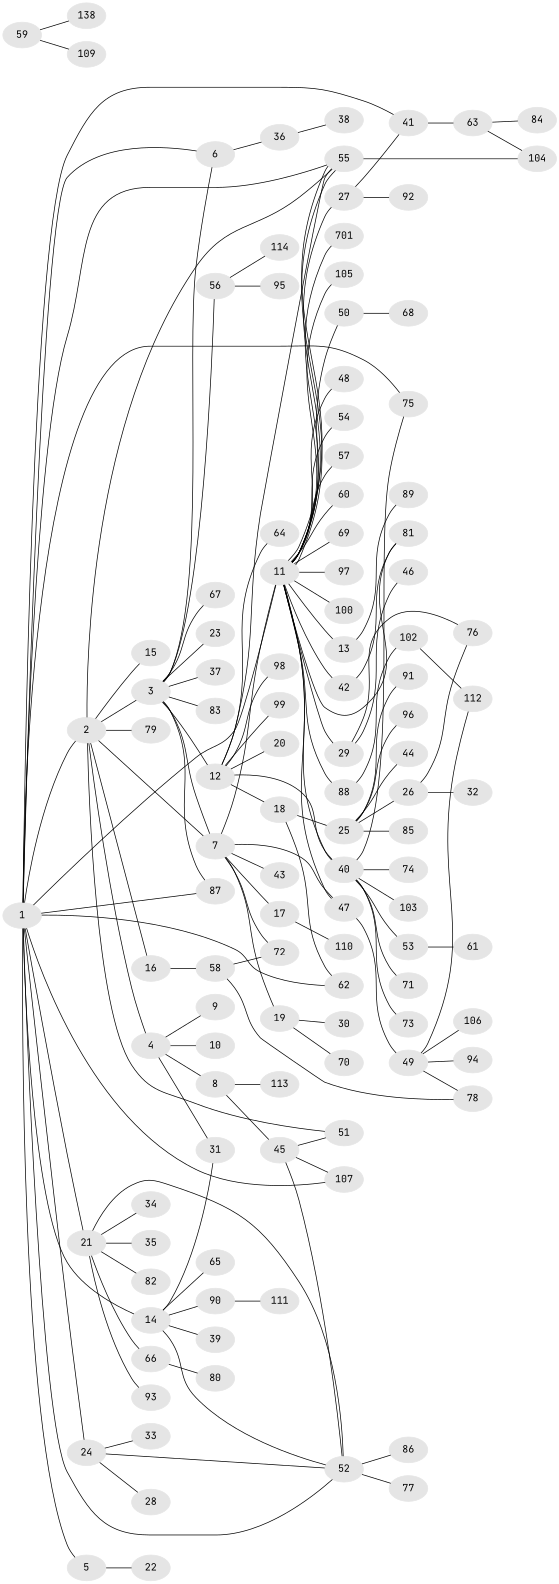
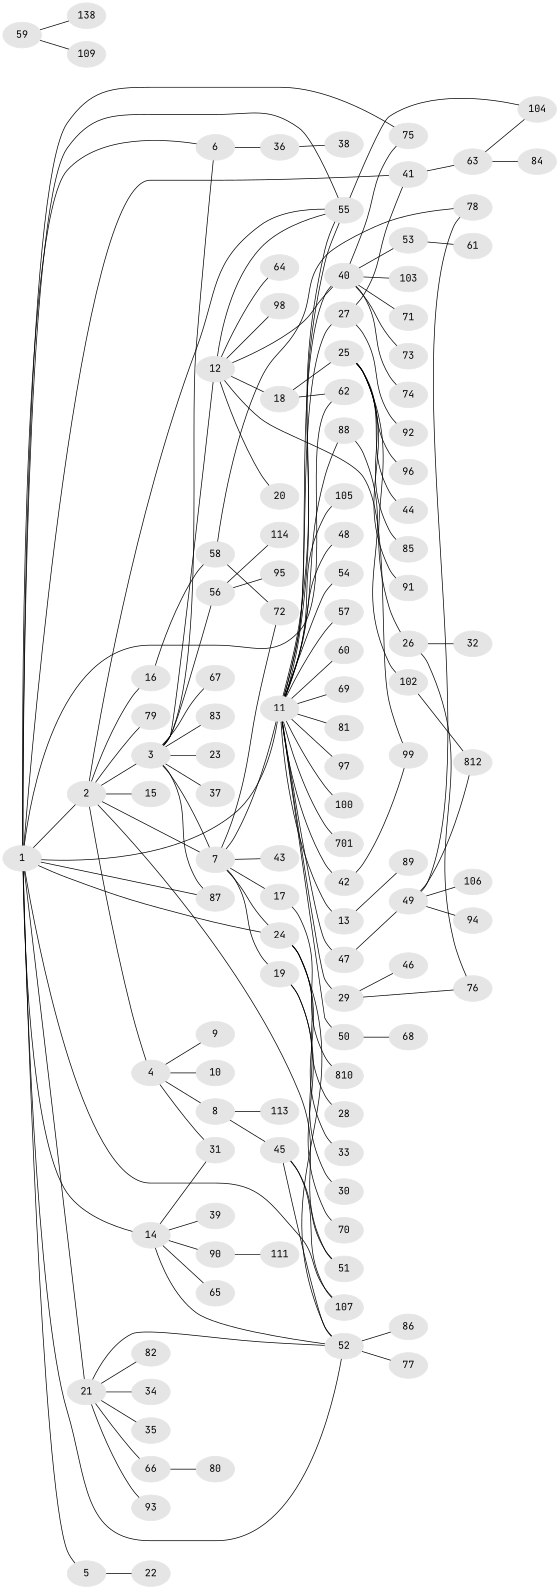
  graph {
    fontname="JetBrains Mono"
    rankdir=LR
    node [color=gray90 fontname="JetBrains Mono" style=filled]
    edge [fontname="JetBrains Mono"]
    1
    2
    5
    6
    11
    14
    21
    24
    41
    52
    55
    75
    87
    107
    62
    3
    4
    7
    15
    16
    79
    51
    22
    36
    13
    27
    29
    40
    42
    47
    48
    50
    54
    57
    60
    69
    81
    88
    97
    100
    n41 [label=701]
    105
    31
    39
    65
    90
    34
    35
    66
    82
    93
    28
    33
    25
    26
    44
    85
    91
    96
    63
    86
    77
    104
    12
    23
    37
    56
    67
    83
    8
    9
    10
    17
    19
    43
    72
    58
    18
    20
    64
    98
    99
    95
    114
    45
    113
    38
-   110
+   110 [label=810]
    30
    70
    89
    92
    76
    46
    53
    71
    73
    74
    103
    49
    68
    102
    111
    78
    80
    32
    61
    84
    94
    106
-   112
+   112 [label=812]
    n112 [label=138]
    59
    109
    1 -- 2
    1 -- 5
    1 -- 6
    1 -- 11
    1 -- 14
    1 -- 21
    1 -- 24
    1 -- 41
    1 -- 52
    1 -- 55
    1 -- 75
    1 -- 87
    1 -- 107
    1 -- 62
    2 -- 55
    2 -- 3
    2 -- 4
    2 -- 7
    2 -- 15
    2 -- 16
    2 -- 79
    2 -- 51
    5 -- 22
    6 -- 36
    11 -- 55
    11 -- 55
    11 -- 13
    11 -- 27
    11 -- 29
    11 -- 40
    11 -- 42
    11 -- 47
    11 -- 48
    11 -- 50
    11 -- 54
    11 -- 57
    11 -- 60
    11 -- 69
    11 -- 81
    11 -- 88
    11 -- 97
    11 -- 100
    11 -- n41
    11 -- 105
    14 -- 52
    14 -- 31
    14 -- 39
    14 -- 65
    14 -- 90
    21 -- 52
    21 -- 34
    21 -- 35
    21 -- 66
    21 -- 82
    21 -- 93
    24 -- 52
    24 -- 28
    24 -- 33
    41 -- 63
    52 -- 86
    52 -- 77
    55 -- 104
    3 -- 6
    3 -- 87
    3 -- 7
    3 -- 12
    3 -- 23
    3 -- 37
    3 -- 56
    3 -- 67
    3 -- 83
    4 -- 31
    4 -- 8
    4 -- 9
    4 -- 10
    7 -- 11
-   7 -- 47
+   7 -- 24
    7 -- 17
    7 -- 19
    7 -- 43
    7 -- 72
    16 -- 58
    36 -- 38
    13 -- 89
    27 -- 41
    27 -- 92
    29 -- 76
    29 -- 46
    40 -- 75
    40 -- 53
    40 -- 71
    40 -- 73
    40 -- 74
    40 -- 103
-   42 -- 81
+   42 -- 99
    47 -- 49
    50 -- 68
    88 -- 102
    90 -- 111
    66 -- 80
    25 -- 26
    25 -- 44
    25 -- 85
    25 -- 91
    25 -- 96
    26 -- 76
    26 -- 32
    63 -- 104
    63 -- 84
    12 -- 55
    12 -- 40
    12 -- 18
    12 -- 20
    12 -- 64
    12 -- 98
    12 -- 99
    56 -- 95
    56 -- 114
    8 -- 45
    8 -- 113
    17 -- 110
    19 -- 30
    19 -- 70
    58 -- 72
    58 -- 78
    18 -- 62
    18 -- 25
    45 -- 52
    45 -- 107
    45 -- 51
    53 -- 61
    49 -- 78
    49 -- 94
    49 -- 106
    49 -- 112
    102 -- 112
    59 -- n112
    59 -- 109
  }
